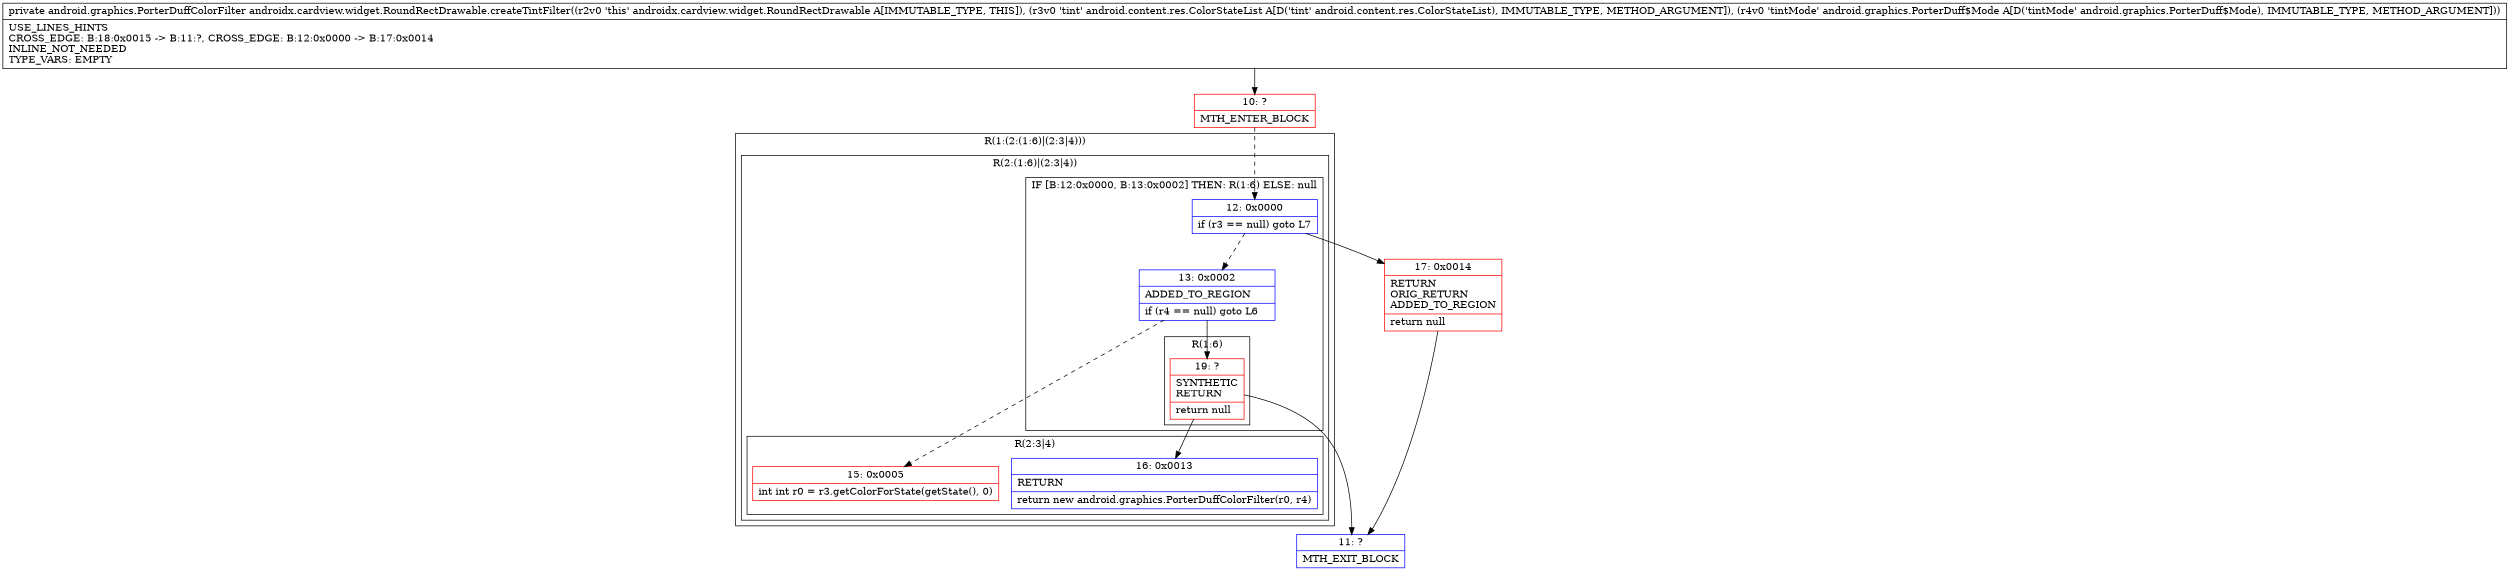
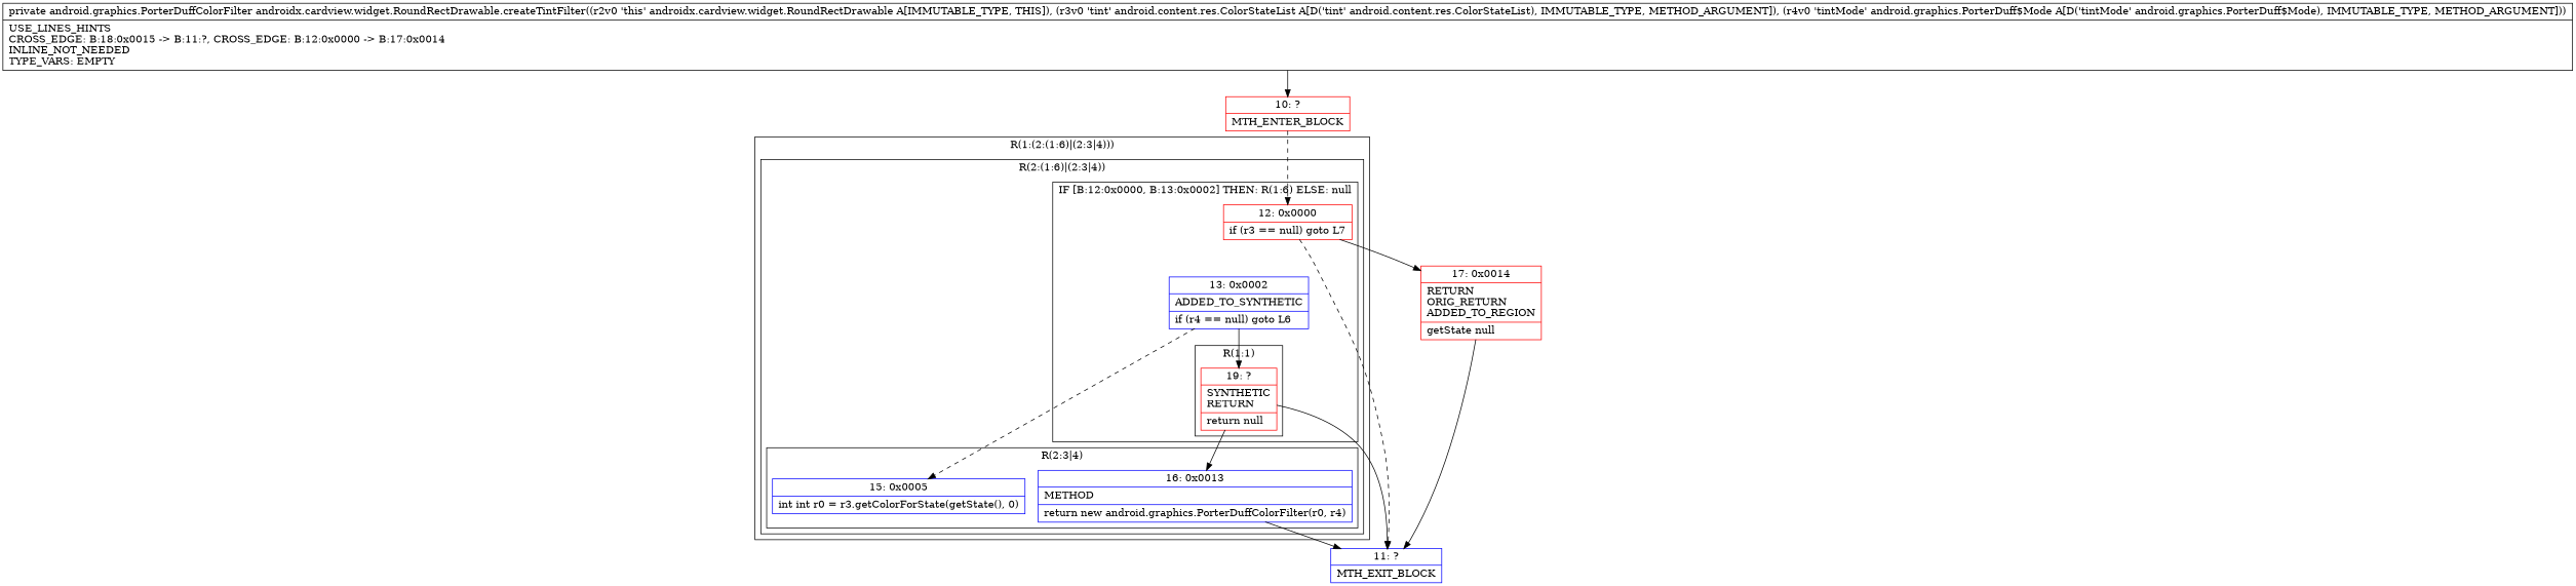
  digraph {
    node [color=blue shape=record]
    n1 [color=red label="{19\:\ ?|SYNTHETIC\lRETURN\l|return null\l}"]
-   n2 [label="{12\:\ 0x0000|if (r3 == null) goto L7\l}"]
-   n3 [label="{13\:\ 0x0002|ADDED_TO_REGION\l|if (r4 == null) goto L6\l}"]
-   n4 [color=red label="{15\:\ 0x0005|int int r0 = r3.getColorForState(getState(), 0)\l}"]
-   n5 [label="{16\:\ 0x0013|RETURN\l|return new android.graphics.PorterDuffColorFilter(r0, r4)\l}"]
+   n2 [color=red label="{12\:\ 0x0000|if (r3 == null) goto L7\l}"]
+   n3 [label="{13\:\ 0x0002|ADDED_TO_SYNTHETIC\l|if (r4 == null) goto L6\l}"]
+   n4 [label="{15\:\ 0x0005|int int r0 = r3.getColorForState(getState(), 0)\l}"]
+   n5 [label="{16\:\ 0x0013|METHOD\l|return new android.graphics.PorterDuffColorFilter(r0, r4)\l}"]
    n6 [label="{11\:\ ?|MTH_EXIT_BLOCK\l}"]
-   n7 [color=red label="{17\:\ 0x0014|RETURN\lORIG_RETURN\lADDED_TO_REGION\l|return null\l}"]
+   n7 [color=red label="{17\:\ 0x0014|RETURN\lORIG_RETURN\lADDED_TO_REGION\l|getState null\l}"]
    n8 [color=red label="{10\:\ ?|MTH_ENTER_BLOCK\l}"]
    n9 [label="{private android.graphics.PorterDuffColorFilter androidx.cardview.widget.RoundRectDrawable.createTintFilter((r2v0 'this' androidx.cardview.widget.RoundRectDrawable A[IMMUTABLE_TYPE, THIS]), (r3v0 'tint' android.content.res.ColorStateList A[D('tint' android.content.res.ColorStateList), IMMUTABLE_TYPE, METHOD_ARGUMENT]), (r4v0 'tintMode' android.graphics.PorterDuff$Mode A[D('tintMode' android.graphics.PorterDuff$Mode), IMMUTABLE_TYPE, METHOD_ARGUMENT]))  | USE_LINES_HINTS\lCROSS_EDGE: B:18:0x0015 \-\> B:11:?, CROSS_EDGE: B:12:0x0000 \-\> B:17:0x0014\lINLINE_NOT_NEEDED\lTYPE_VARS: EMPTY\l}" color=""]
    subgraph cluster_1 {
      label="R(1:(2:(1:6)|(2:3|4)))"
      subgraph cluster_2 {
        label="R(2:(1:6)|(2:3|4))"
        subgraph cluster_3 {
          label="IF [B:12:0x0000, B:13:0x0002] THEN: R(1:6) ELSE: null"
          n2
          n3
          subgraph cluster_4 {
-           label="R(1:6)"
+           label="R(1:1)"
            n1
          }
        }
        subgraph cluster_5 {
          label="R(2:3|4)"
          n4
          n5
        }
      }
    }
    n1 -> n5
    n1 -> n6
-   n2 -> n3 [style=dashed]
+   n2 -> n6 [style=dashed]
    n2 -> n7
    n3 -> n1
    n3 -> n4 [style=dashed]
+   n5 -> n6
    n7 -> n6
    n8 -> n2 [style=dashed]
    n9 -> n8
  }
